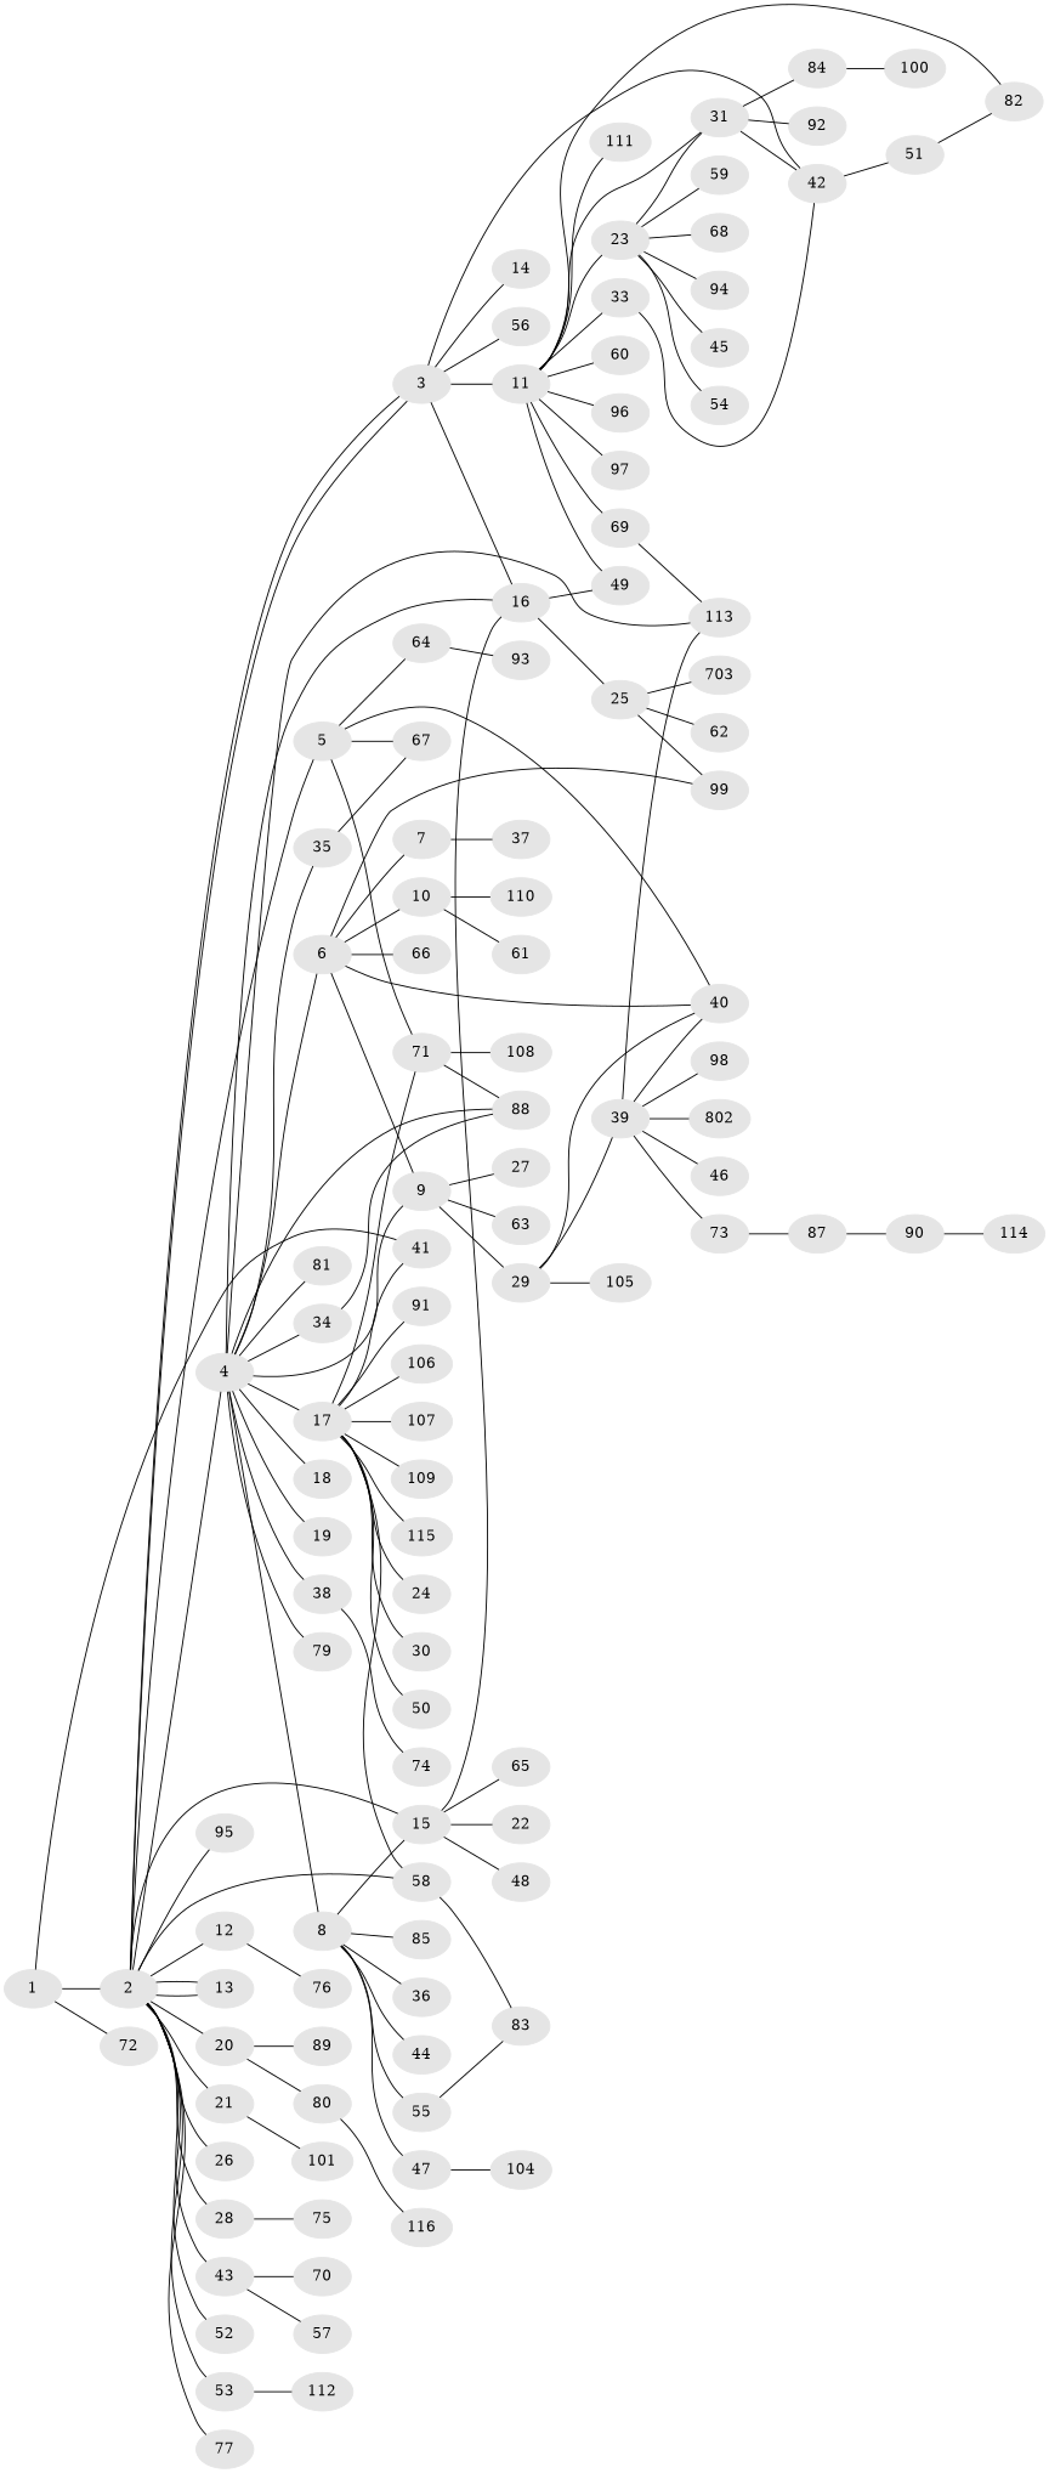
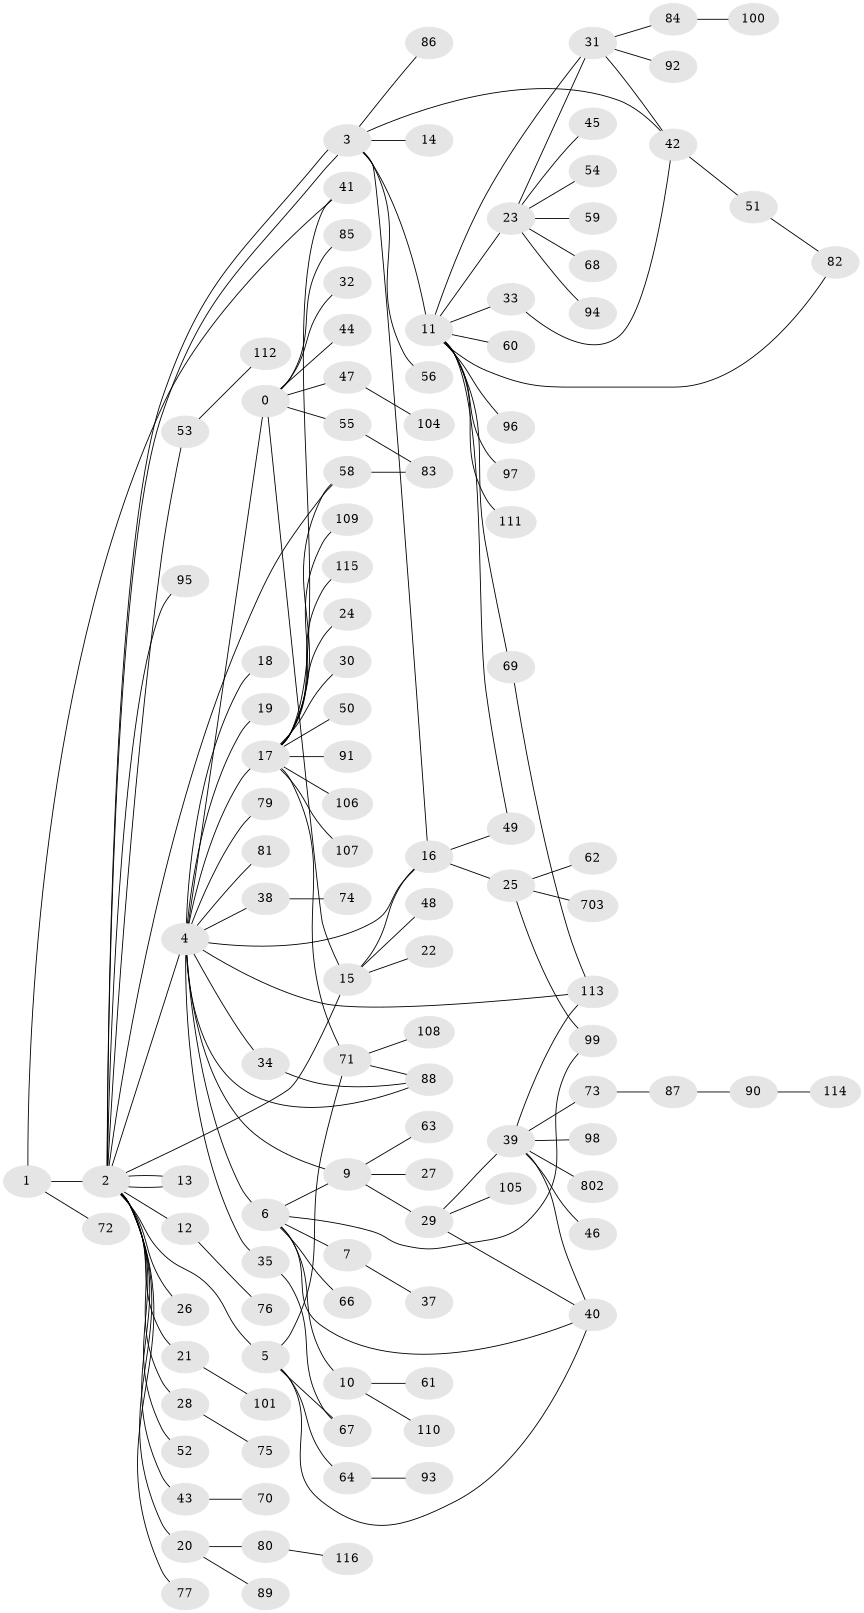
  graph {
    rankdir=LR
    node [color=gray90 style=filled]
    1
    2
    41
    72
    3
    4
    5
    12
    13
    15
    20
    21
    26
    28
    43
    52
    53
    58
    77
    95
    11
    14
    16
    42
    56
+   86
    35
    6
-   8
+   8 [label=0]
    9
    17
    18
    19
    34
    38
    79
    81
    88
    113
    40
    64
    67
    71
    76
    22
    48
-   65
    80
    89
    101
    75
-   57
    70
    112
    83
    23
    31
    33
    49
    60
    69
    82
    96
    97
    111
    25
    51
    47
    104
    7
    10
    66
    99
-   36
+   36 [label=32]
    44
    55
    85
    27
    29
    63
    24
    30
    50
    91
    106
    107
    109
    115
    74
    93
    108
    37
    61
    110
    39
    105
    45
    54
    59
    68
    94
    84
    92
    62
    n105 [label=703]
    116
    46
    73
    98
    n110 [label=802]
    100
    87
    90
    114
    1 -- 2
    1 -- 41
    1 -- 72
    2 -- 3
    2 -- 3
    2 -- 4
    2 -- 5
    2 -- 12
    2 -- 13
    2 -- 13
    2 -- 15
    2 -- 20
    2 -- 21
    2 -- 26
    2 -- 28
    2 -- 43
    2 -- 52
    2 -- 53
    2 -- 58
    2 -- 77
    2 -- 95
    3 -- 11
    3 -- 14
    3 -- 16
    3 -- 42
    3 -- 56
+   3 -- 86
    4 -- 16
    4 -- 35
    4 -- 6
    4 -- 8
    4 -- 9
    4 -- 17
    4 -- 18
    4 -- 19
    4 -- 34
    4 -- 38
    4 -- 79
    4 -- 81
    4 -- 88
    4 -- 113
    5 -- 40
    5 -- 64
    5 -- 67
    5 -- 71
    12 -- 76
    15 -- 16
    15 -- 22
    15 -- 48
-   15 -- 65
    20 -- 80
    20 -- 89
    21 -- 101
    28 -- 75
-   43 -- 57
    43 -- 70
    53 -- 112
    58 -- 83
    11 -- 23
    11 -- 31
    11 -- 33
    11 -- 49
    11 -- 60
    11 -- 69
    11 -- 82
    11 -- 96
    11 -- 97
    11 -- 111
    16 -- 49
    16 -- 25
    42 -- 51
    35 -- 67
    6 -- 9
    6 -- 40
    6 -- 7
    6 -- 10
    6 -- 66
    6 -- 99
    8 -- 15
    8 -- 47
    8 -- 36
    8 -- 44
    8 -- 55
    8 -- 85
    9 -- 27
    9 -- 29
    9 -- 63
    17 -- 41
    17 -- 58
    17 -- 71
    17 -- 24
    17 -- 30
    17 -- 50
    17 -- 91
    17 -- 106
    17 -- 107
    17 -- 109
    17 -- 115
    34 -- 88
    38 -- 74
    64 -- 93
    71 -- 88
    71 -- 108
    80 -- 116
    23 -- 31
    23 -- 45
    23 -- 54
    23 -- 59
    23 -- 68
    23 -- 94
    31 -- 42
    31 -- 84
    31 -- 92
    33 -- 42
    69 -- 113
    25 -- 99
    25 -- 62
    25 -- n105
    51 -- 82
    47 -- 104
    7 -- 37
    10 -- 61
    10 -- 110
    55 -- 83
    29 -- 40
    29 -- 39
    29 -- 105
    39 -- 113
    39 -- 40
    39 -- 46
    39 -- 73
    39 -- 98
    39 -- n110
    84 -- 100
    73 -- 87
    87 -- 90
    90 -- 114
  }
